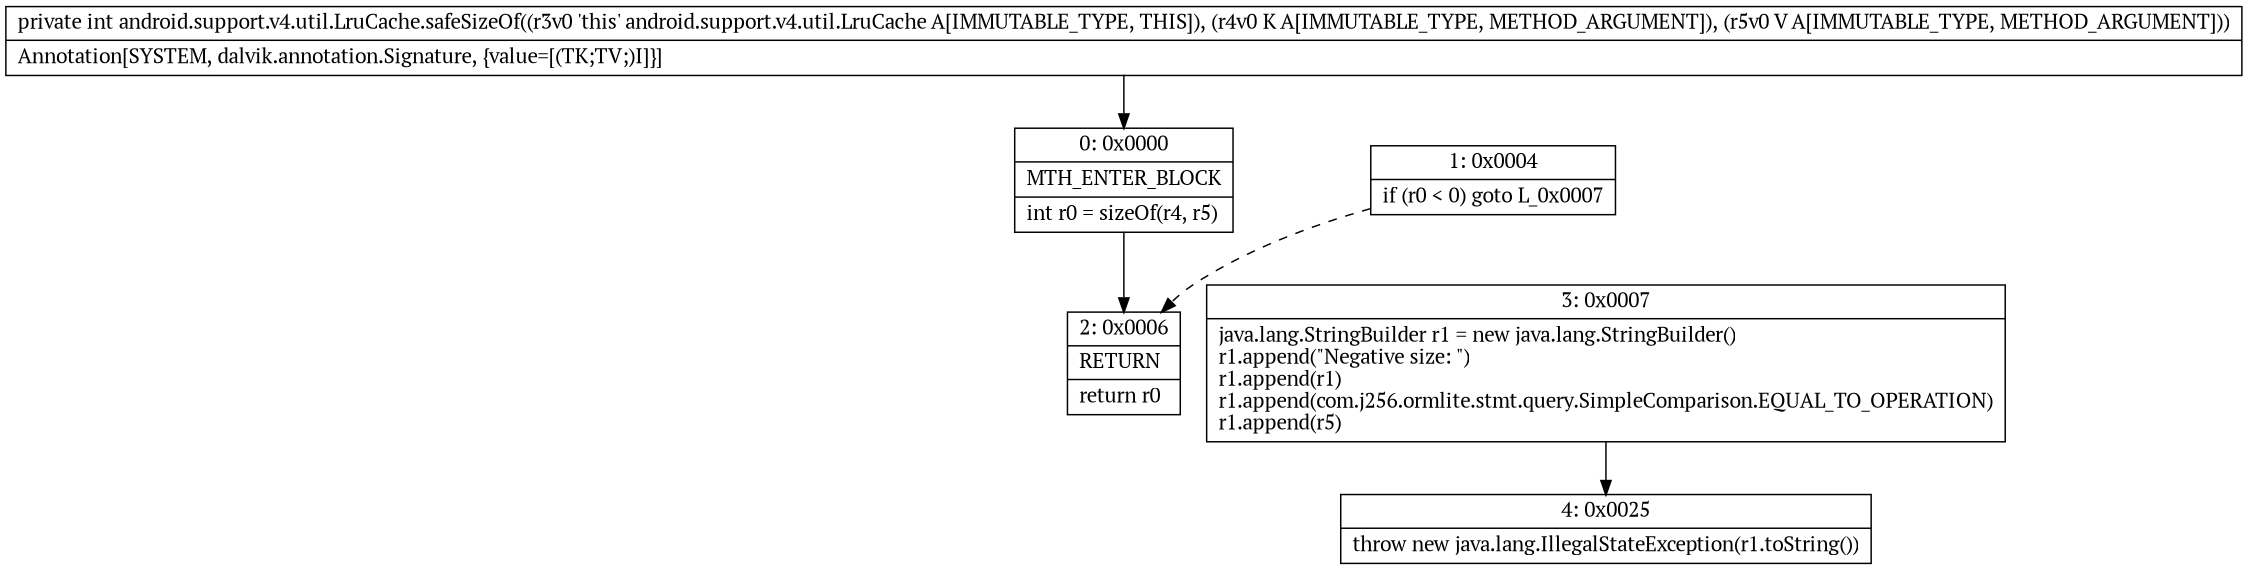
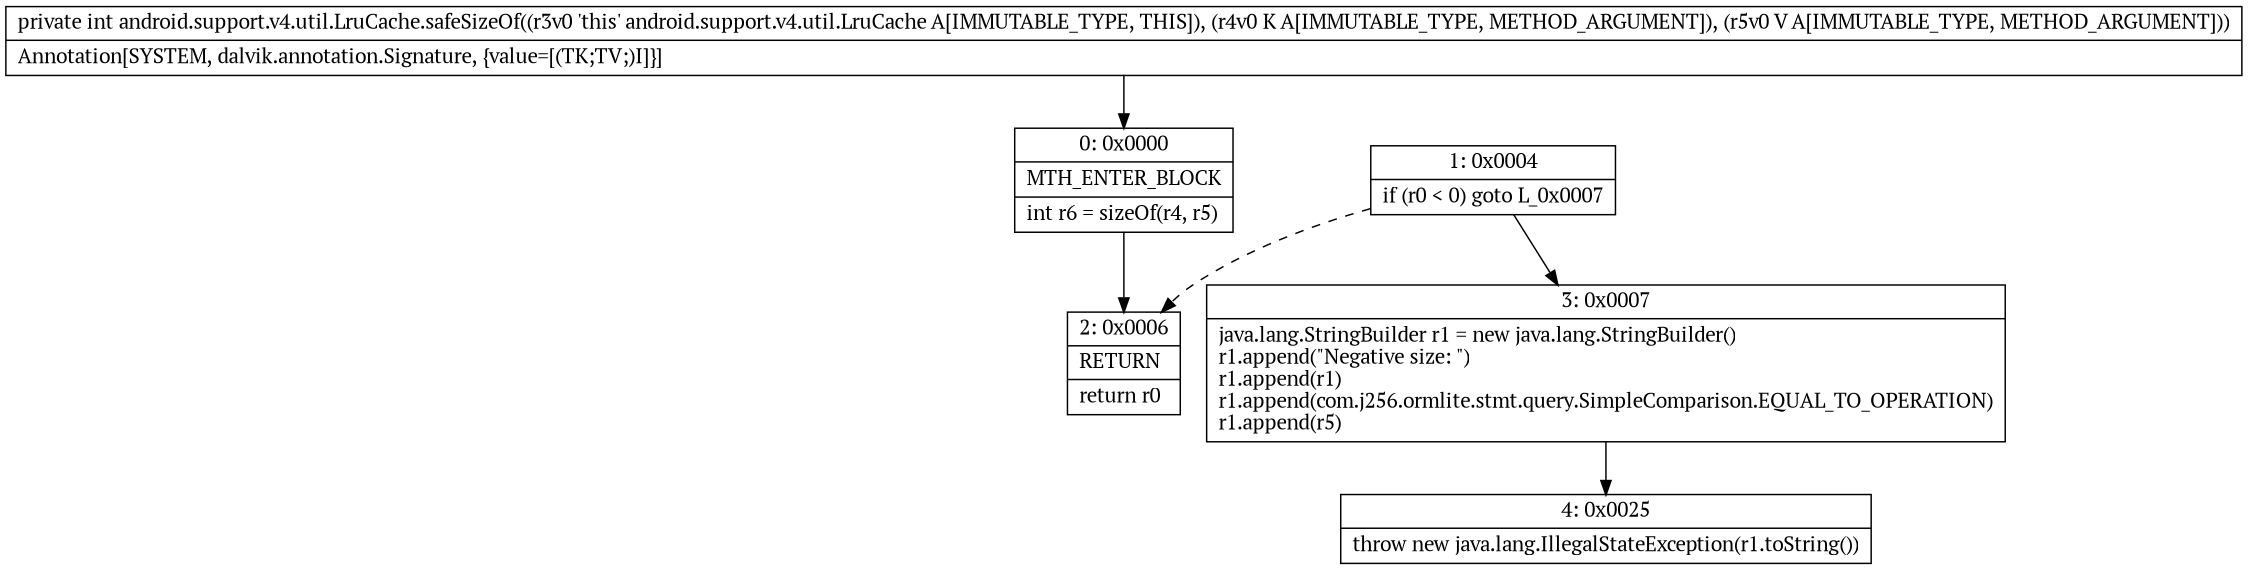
  digraph {
    fontname="PT Serif"
    node [fontname="PT Serif" shape=record]
    edge [fontname="PT Serif"]
-   n1 [label="{0\:\ 0x0000|MTH_ENTER_BLOCK\l|int r0 = sizeOf(r4, r5)\l}"]
+   n1 [label="{0\:\ 0x0000|MTH_ENTER_BLOCK\l|int r6 = sizeOf(r4, r5)\l}"]
    n2 [label="{2\:\ 0x0006|RETURN\l|return r0\l}"]
    n3 [label="{1\:\ 0x0004|if (r0 \< 0) goto L_0x0007\l}"]
    n4 [label="{3\:\ 0x0007|java.lang.StringBuilder r1 = new java.lang.StringBuilder()\lr1.append(\"Negative size: \")\lr1.append(r1)\lr1.append(com.j256.ormlite.stmt.query.SimpleComparison.EQUAL_TO_OPERATION)\lr1.append(r5)\l}"]
    n5 [label="{4\:\ 0x0025|throw new java.lang.IllegalStateException(r1.toString())\l}"]
    n6 [label="{private int android.support.v4.util.LruCache.safeSizeOf((r3v0 'this' android.support.v4.util.LruCache A[IMMUTABLE_TYPE, THIS]), (r4v0 K A[IMMUTABLE_TYPE, METHOD_ARGUMENT]), (r5v0 V A[IMMUTABLE_TYPE, METHOD_ARGUMENT]))  | Annotation[SYSTEM, dalvik.annotation.Signature, \{value=[(TK;TV;)I]\}]\l}"]
    n1 -> n2
    n3 -> n2 [style=dashed]
+   n3 -> n4
    n4 -> n5
    n6 -> n1
  }
